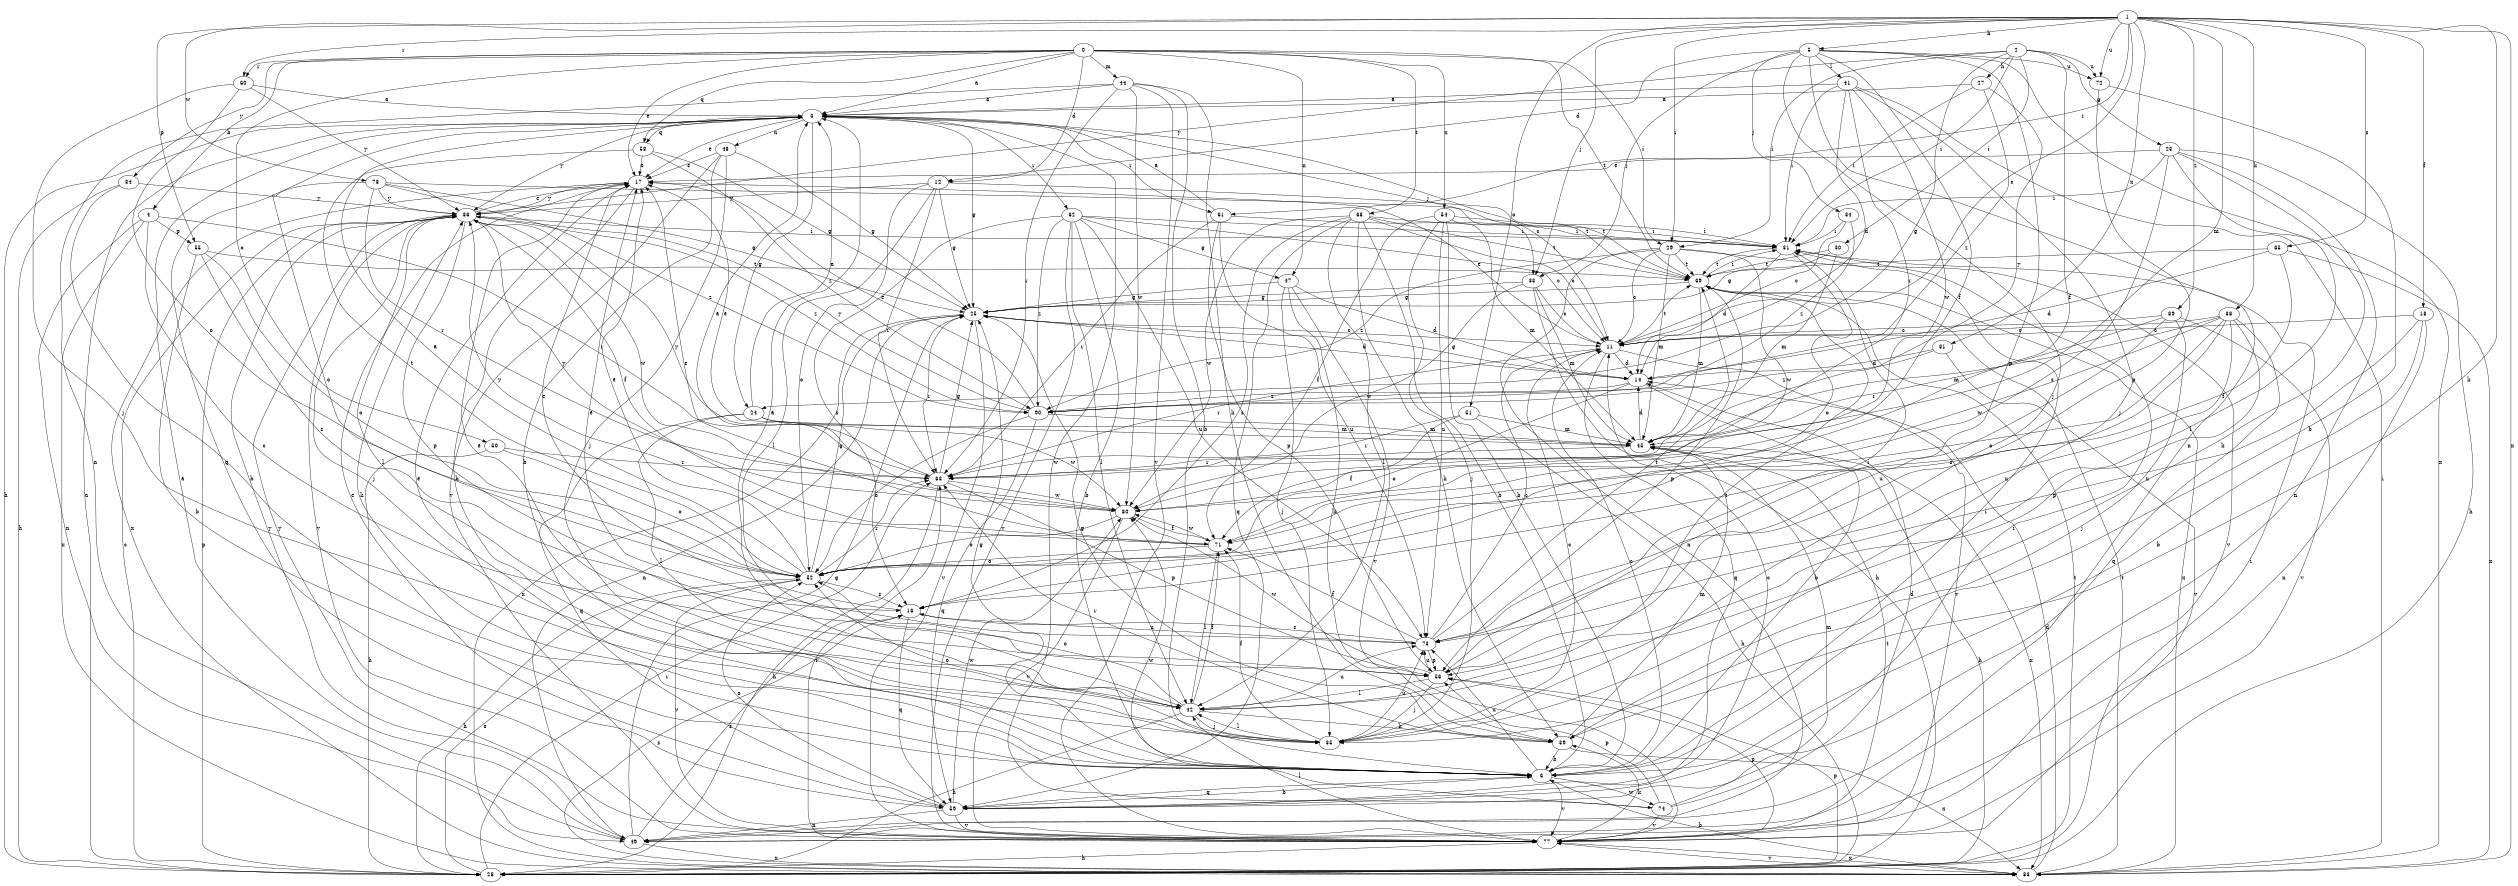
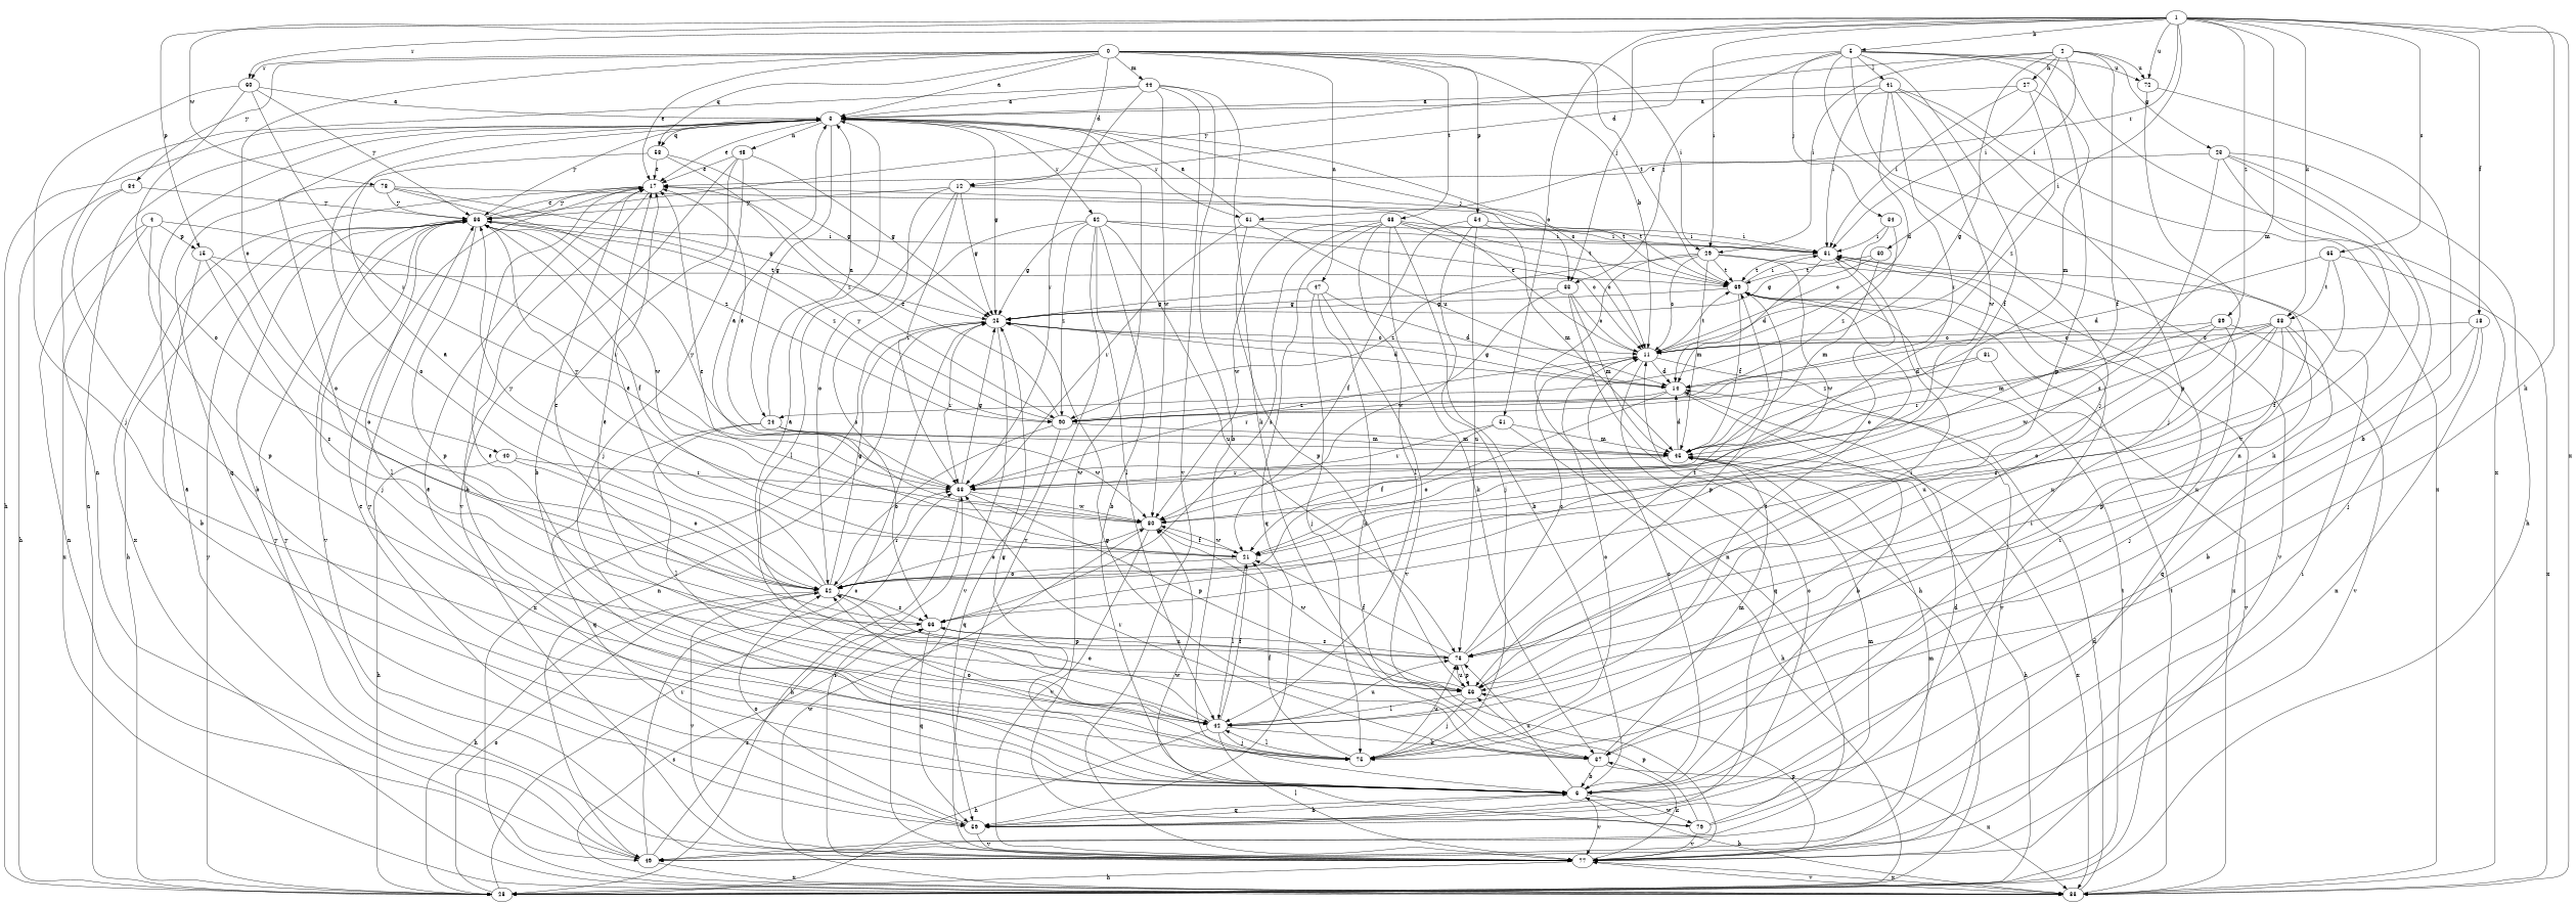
  strict digraph {
    fontname="DejaVu Serif"
    node [fontname="DejaVu Serif"]
    edge [fontname="DejaVu Serif"]
    0
    3
    4
    12
    17
    29
    44
    47
-   50
+   50 [label=40]
    54
    58
    60
    68
    69
    84
    11
    33
    61
    24
    86
    25
    28
    48
    59
    62
-   79 [label=74]
-   55
+   79
+   55 [label=15]
    83
    49
    56
    63
    42
    52
    6
    45
    77
    90
    80
-   39
-   35
+   39 [label=37]
+   35 [label=75]
    14
-   21 [label=71]
+   21
    31
    73
-   66 [label=16]
+   66
    1
    5
    18
    38
    51
    65
    72
    78
    81
    89
    34
    41
    2
    23
    27
    30
    0 -> 3 [label=a]
-   0 -> 4 [label=b]
+   0 -> 11 [label=b]
    0 -> 12 [label=d]
    0 -> 17 [label=e]
    0 -> 29 [label=i]
    0 -> 44 [label=m]
    0 -> 47 [label=n]
    0 -> 50 [label=o]
-   0 -> 54 [label=x]
+   0 -> 54 [label=p]
    0 -> 58 [label=q]
    0 -> 60 [label=r]
    0 -> 68 [label=t]
    0 -> 69 [label=t]
    0 -> 84 [label=y]
    3 -> 17 [label=e]
    3 -> 58 [label=q]
    3 -> 11 [label=c]
    3 -> 33 [label=j]
    3 -> 61 [label=r]
    3 -> 24 [label=g]
    3 -> 86 [label=y]
    3 -> 25 [label=g]
    3 -> 28 [label=h]
    3 -> 48 [label=n]
    3 -> 59 [label=q]
    3 -> 62 [label=r]
    3 -> 79 [label=w]
    4 -> 55 [label=p]
    4 -> 83 [label=x]
    4 -> 49 [label=n]
-   4 -> 56 [label=c]
+   4 -> 56 [label=p]
    4 -> 63 [label=r]
    12 -> 69 [label=t]
    12 -> 86 [label=y]
    12 -> 25 [label=g]
    12 -> 63 [label=r]
    12 -> 42 [label=l]
    12 -> 52 [label=o]
    17 -> 86 [label=y]
    17 -> 83 [label=x]
    17 -> 6 [label=b]
    29 -> 69 [label=t]
    29 -> 11 [label=c]
    29 -> 49 [label=n]
    29 -> 45 [label=m]
    29 -> 77 [label=v]
    29 -> 90 [label=z]
    29 -> 80 [label=w]
    44 -> 3 [label=a]
    44 -> 49 [label=n]
    44 -> 63 [label=r]
    44 -> 6 [label=b]
    44 -> 77 [label=v]
    44 -> 80 [label=w]
    44 -> 39 [label=k]
    47 -> 25 [label=g]
    47 -> 77 [label=v]
    47 -> 39 [label=k]
    47 -> 35 [label=j]
    47 -> 14 [label=d]
    50 -> 28 [label=h]
    50 -> 63 [label=r]
    50 -> 52 [label=o]
-   54 -> 6 [label=b]
    54 -> 45 [label=m]
    54 -> 35 [label=j]
    54 -> 21 [label=f]
    54 -> 31 [label=i]
    54 -> 73 [label=u]
    58 -> 17 [label=e]
    58 -> 25 [label=g]
-   58 -> 52 [label=t]
+   58 -> 52 [label=o]
    58 -> 90 [label=z]
    60 -> 3 [label=a]
    60 -> 86 [label=y]
-   78 -> 63 [label=r]
+   60 -> 63 [label=r]
    60 -> 52 [label=o]
    60 -> 35 [label=j]
    68 -> 69 [label=t]
    68 -> 11 [label=c]
    68 -> 59 [label=q]
    68 -> 42 [label=l]
    68 -> 6 [label=b]
    68 -> 80 [label=w]
    68 -> 39 [label=k]
    68 -> 31 [label=i]
    68 -> 66 [label=s]
    69 -> 25 [label=g]
    69 -> 83 [label=x]
    69 -> 56 [label=p]
-   69 -> 45 [label=m]
+   69 -> 45 [label=f]
    69 -> 31 [label=i]
    84 -> 86 [label=y]
    84 -> 28 [label=h]
    84 -> 6 [label=b]
    11 -> 17 [label=e]
    11 -> 69 [label=t]
    11 -> 59 [label=q]
    11 -> 63 [label=r]
    11 -> 77 [label=v]
    11 -> 14 [label=d]
    33 -> 11 [label=c]
    33 -> 25 [label=g]
    33 -> 28 [label=h]
    33 -> 45 [label=m]
    33 -> 80 [label=w]
    61 -> 3 [label=a]
    61 -> 56 [label=p]
    61 -> 63 [label=r]
    61 -> 31 [label=i]
-   61 -> 73 [label=u]
+   61 -> 14 [label=u]
    24 -> 3 [label=a]
    24 -> 59 [label=q]
    24 -> 42 [label=l]
    24 -> 45 [label=m]
    24 -> 80 [label=w]
    86 -> 17 [label=e]
-   86 -> 28 [label=c]
+   86 -> 28 [label=h]
    86 -> 56 [label=p]
    86 -> 42 [label=l]
    86 -> 77 [label=v]
    86 -> 90 [label=z]
    86 -> 80 [label=w]
    86 -> 35 [label=j]
    86 -> 21 [label=f]
    86 -> 31 [label=i]
    25 -> 11 [label=c]
    25 -> 83 [label=x]
    25 -> 49 [label=n]
    25 -> 63 [label=r]
    25 -> 77 [label=v]
    25 -> 14 [label=d]
    28 -> 3 [label=a]
    28 -> 69 [label=t]
-   28 -> 86 [label=p]
-   28 -> 56 [label=p]
+   28 -> 86 [label=y]
+   52 -> 56 [label=p]
    28 -> 63 [label=r]
    28 -> 52 [label=o]
    28 -> 31 [label=i]
    48 -> 17 [label=e]
    48 -> 25 [label=g]
    48 -> 6 [label=b]
    48 -> 77 [label=v]
    48 -> 35 [label=j]
    59 -> 17 [label=e]
    59 -> 11 [label=c]
-   59 -> 49 [label=n]
    59 -> 52 [label=o]
    59 -> 6 [label=b]
    59 -> 77 [label=v]
-   59 -> 80 [label=w]
+   83 -> 80 [label=w]
    59 -> 31 [label=i]
    62 -> 11 [label=c]
-   62 -> 47 [label=g]
+   62 -> 25 [label=g]
    62 -> 42 [label=l]
    62 -> 6 [label=b]
    62 -> 77 [label=v]
    62 -> 90 [label=z]
    62 -> 31 [label=i]
    62 -> 73 [label=u]
    62 -> 66 [label=s]
    79 -> 56 [label=p]
    79 -> 45 [label=m]
    79 -> 77 [label=v]
    79 -> 80 [label=w]
    79 -> 14 [label=d]
    55 -> 69 [label=t]
    55 -> 52 [label=o]
    55 -> 6 [label=b]
    55 -> 66 [label=s]
    83 -> 69 [label=t]
    83 -> 6 [label=b]
    83 -> 77 [label=v]
    83 -> 14 [label=d]
    83 -> 66 [label=s]
    49 -> 3 [label=a]
    49 -> 86 [label=y]
-   49 -> 25 [label=g]
+   49 -> 25 [label=c]
    49 -> 83 [label=x]
    49 -> 66 [label=s]
    56 -> 42 [label=l]
    56 -> 80 [label=w]
    56 -> 35 [label=j]
    56 -> 31 [label=i]
    56 -> 73 [label=u]
    63 -> 86 [label=y]
    63 -> 25 [label=g]
    63 -> 28 [label=h]
    63 -> 56 [label=p]
    63 -> 80 [label=w]
    42 -> 3 [label=a]
    42 -> 17 [label=e]
    42 -> 69 [label=t]
    42 -> 28 [label=h]
    42 -> 52 [label=o]
    42 -> 39 [label=k]
    42 -> 35 [label=j]
    42 -> 21 [label=f]
    42 -> 73 [label=u]
    52 -> 3 [label=a]
    52 -> 17 [label=e]
    52 -> 25 [label=g]
    52 -> 28 [label=h]
    52 -> 63 [label=r]
    52 -> 77 [label=v]
    52 -> 66 [label=s]
    6 -> 17 [label=e]
    6 -> 11 [label=c]
-   6 -> 86 [label=k]
+   6 -> 86 [label=y]
    6 -> 25 [label=g]
    6 -> 59 [label=q]
    6 -> 79 [label=w]
    6 -> 77 [label=v]
    6 -> 31 [label=i]
    6 -> 73 [label=u]
    45 -> 17 [label=e]
    45 -> 28 [label=h]
    45 -> 83 [label=x]
    45 -> 63 [label=r]
    45 -> 14 [label=d]
    77 -> 86 [label=y]
    77 -> 28 [label=h]
    77 -> 83 [label=x]
    77 -> 56 [label=p]
    77 -> 63 [label=r]
-   77 -> 42 [label=l]
-   77 -> 45 [label=t]
+   42 -> 77 [label=l]
+   77 -> 45 [label=m]
    77 -> 39 [label=k]
    90 -> 17 [label=e]
    90 -> 86 [label=y]
    90 -> 59 [label=q]
    90 -> 52 [label=o]
    90 -> 45 [label=m]
    80 -> 3 [label=a]
    80 -> 86 [label=y]
    80 -> 52 [label=o]
    80 -> 77 [label=v]
    80 -> 21 [label=f]
    39 -> 25 [label=g]
    39 -> 83 [label=x]
    39 -> 63 [label=r]
    39 -> 6 [label=b]
    39 -> 45 [label=m]
    35 -> 11 [label=c]
    35 -> 42 [label=l]
    35 -> 52 [label=o]
    35 -> 21 [label=f]
    35 -> 73 [label=u]
    14 -> 25 [label=g]
    14 -> 52 [label=o]
    14 -> 6 [label=b]
    14 -> 90 [label=z]
    21 -> 17 [label=e]
    21 -> 86 [label=y]
    21 -> 42 [label=l]
    21 -> 52 [label=o]
    21 -> 80 [label=w]
    31 -> 69 [label=t]
    31 -> 52 [label=o]
    31 -> 14 [label=d]
    73 -> 17 [label=e]
    73 -> 69 [label=t]
    73 -> 11 [label=c]
    73 -> 56 [label=p]
    73 -> 21 [label=f]
    73 -> 66 [label=s]
    66 -> 17 [label=e]
    66 -> 59 [label=q]
    66 -> 73 [label=u]
    1 -> 29 [label=i]
    1 -> 60 [label=r]
-   1 -> 11 [label=c]
+   1 -> 11 [label=i]
    1 -> 33 [label=j]
    1 -> 61 [label=r]
    1 -> 55 [label=p]
    1 -> 83 [label=x]
    1 -> 45 [label=m]
    1 -> 39 [label=k]
    1 -> 5 [label=b]
    1 -> 18 [label=f]
    1 -> 38 [label=k]
    1 -> 51 [label=o]
    1 -> 65 [label=s]
    1 -> 72 [label=u]
    1 -> 78 [label=w]
-   1 -> 81 [label=x]
    1 -> 89 [label=z]
    5 -> 12 [label=d]
    5 -> 33 [label=j]
    5 -> 83 [label=x]
    5 -> 49 [label=n]
    5 -> 56 [label=p]
    5 -> 35 [label=j]
    5 -> 21 [label=f]
    5 -> 72 [label=u]
    5 -> 34 [label=j]
    5 -> 41 [label=l]
    18 -> 11 [label=c]
    18 -> 49 [label=n]
    18 -> 6 [label=b]
    18 -> 73 [label=u]
    38 -> 11 [label=c]
    38 -> 59 [label=q]
    38 -> 56 [label=p]
    38 -> 52 [label=o]
    38 -> 45 [label=m]
    38 -> 80 [label=w]
    38 -> 73 [label=u]
    38 -> 66 [label=s]
    51 -> 28 [label=h]
    51 -> 63 [label=r]
    51 -> 45 [label=m]
    51 -> 21 [label=f]
-   65 -> 69 [label=t]
+   65 -> 38 [label=t]
    65 -> 83 [label=x]
    65 -> 14 [label=d]
    65 -> 21 [label=f]
    72 -> 56 [label=p]
    72 -> 6 [label=b]
    78 -> 69 [label=t]
    78 -> 86 [label=y]
    78 -> 25 [label=g]
    78 -> 52 [label=o]
    78 -> 90 [label=z]
    81 -> 77 [label=v]
    81 -> 90 [label=z]
    81 -> 14 [label=d]
    89 -> 11 [label=c]
    89 -> 63 [label=r]
    89 -> 77 [label=v]
    89 -> 35 [label=j]
    89 -> 73 [label=u]
    34 -> 11 [label=c]
    34 -> 90 [label=z]
    34 -> 31 [label=i]
    41 -> 3 [label=a]
-   41 -> 83 [label=i]
+   41 -> 83 [label=x]
    41 -> 63 [label=r]
    41 -> 80 [label=w]
    41 -> 35 [label=j]
    41 -> 14 [label=d]
    41 -> 31 [label=i]
    2 -> 29 [label=i]
    2 -> 24 [label=g]
    2 -> 86 [label=y]
    2 -> 21 [label=f]
    2 -> 31 [label=i]
    2 -> 72 [label=u]
    2 -> 23 [label=g]
    2 -> 27 [label=h]
    2 -> 30 [label=i]
    23 -> 17 [label=e]
    23 -> 28 [label=h]
-   23 -> 49 [label=n]
-   23 -> 42 [label=l]
+   23 -> 49 [label=j]
+   23 -> 42 [label=v]
    23 -> 39 [label=k]
-   23 -> 31 [label=i]
    23 -> 66 [label=s]
    27 -> 3 [label=a]
-   27 -> 45 [label=y]
+   27 -> 45 [label=m]
    27 -> 90 [label=z]
    27 -> 31 [label=i]
    30 -> 69 [label=t]
    30 -> 25 [label=g]
    30 -> 45 [label=m]
  }
